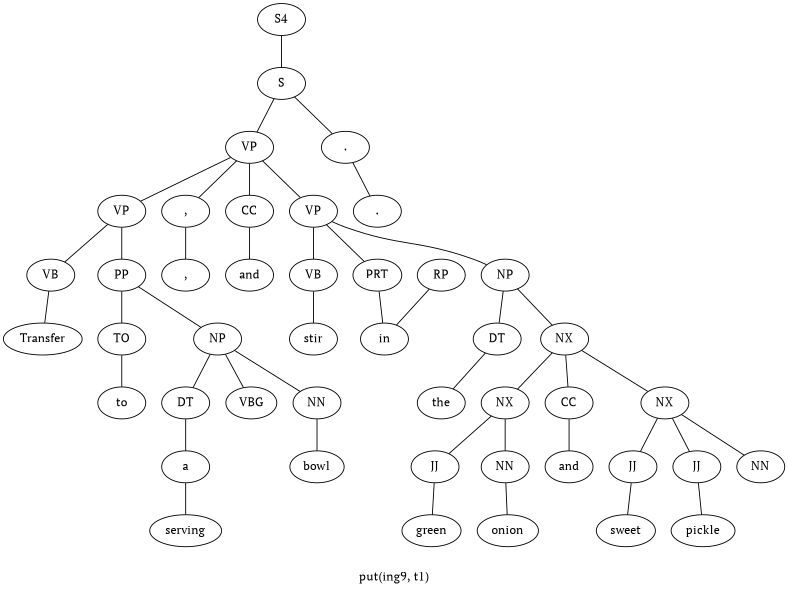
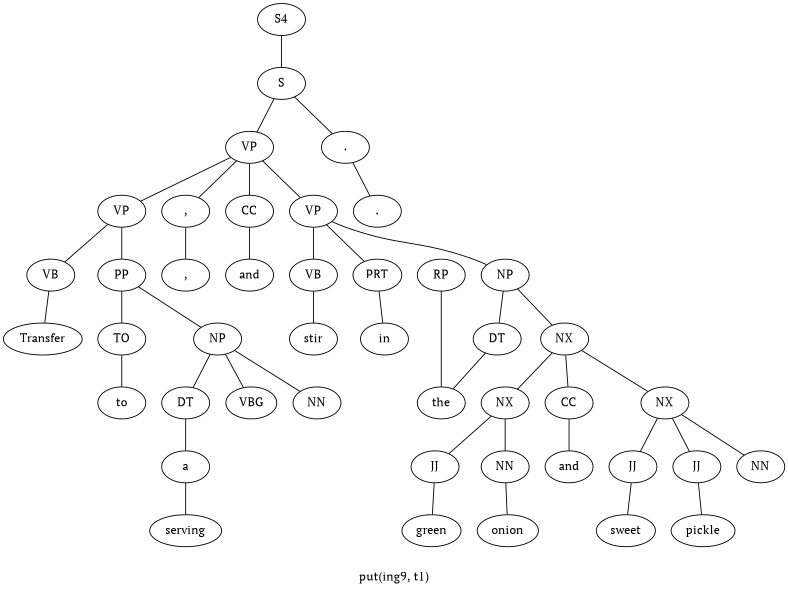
  graph {
    fontname="PT Serif"
    label="put(ing9, t1)"
    node [fontname="PT Serif"]
    edge [fontname="PT Serif"]
    n1 [label=S4]
    n2 [label=S]
    n3 [label=VP]
    n4 [label="."]
    n5 [label=VP]
    n6 [label=","]
    n7 [label=CC]
    n8 [label=VP]
    n9 [label="."]
    n10 [label=VB]
    n11 [label=PP]
    n12 [label=","]
    n13 [label=and]
    n14 [label=VB]
    n15 [label=PRT]
    n16 [label=NP]
    n17 [label=Transfer]
    n18 [label=TO]
    n19 [label=NP]
    n20 [label=to]
    n21 [label=DT]
    n22 [label=VBG]
    n23 [label=NN]
    n24 [label=a]
-   n25 [label=bowl]
    n26 [label=serving]
    n27 [label=stir]
    n28 [label=in]
    n29 [label=DT]
    n30 [label=NX]
    n31 [label=RP]
    n32 [label=the]
    n33 [label=NX]
    n34 [label=CC]
    n35 [label=NX]
    n36 [label=JJ]
    n37 [label=NN]
    n38 [label=and]
    n39 [label=JJ]
    n40 [label=JJ]
    n41 [label=NN]
    n42 [label=green]
    n43 [label=onion]
    n44 [label=sweet]
    n45 [label=pickle]
    n1 -- n2
    n2 -- n3
    n2 -- n4
    n3 -- n5
    n3 -- n6
    n3 -- n7
    n3 -- n8
    n4 -- n9
    n5 -- n10
    n5 -- n11
    n6 -- n12
    n7 -- n13
    n8 -- n14
    n8 -- n15
    n8 -- n16
    n10 -- n17
    n11 -- n18
    n11 -- n19
    n14 -- n27
    n15 -- n28
    n16 -- n29
    n16 -- n30
    n18 -- n20
    n19 -- n21
    n19 -- n22
    n19 -- n23
    n21 -- n24
-   n23 -- n25
    n24 -- n26
    n29 -- n32
    n30 -- n33
    n30 -- n34
    n30 -- n35
-   n31 -- n28
+   n31 -- n32
    n33 -- n36
    n33 -- n37
    n34 -- n38
    n35 -- n39
    n35 -- n40
    n35 -- n41
    n36 -- n42
    n37 -- n43
    n39 -- n44
    n40 -- n45
  }
